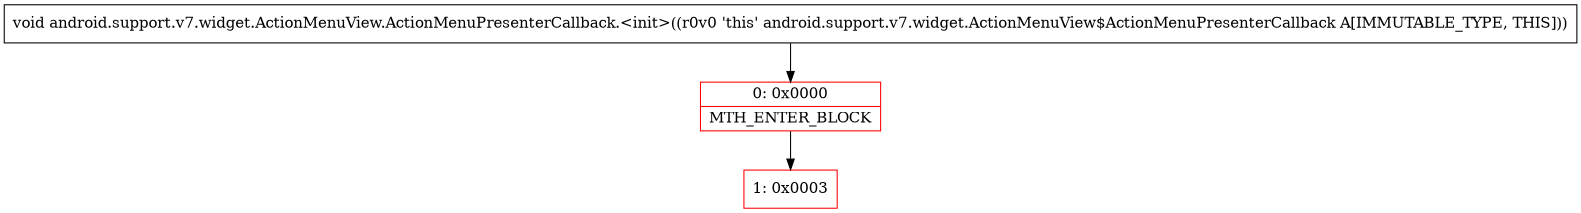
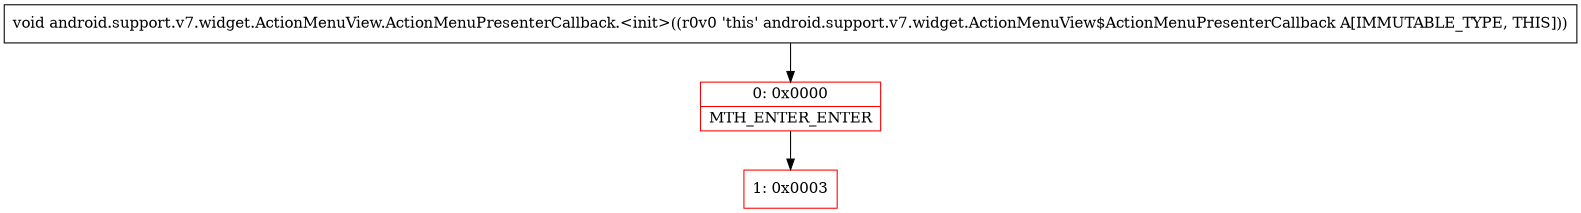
  digraph {
    node [color=red shape=record]
-   n1 [label="{0\:\ 0x0000|MTH_ENTER_BLOCK\l}"]
+   n1 [label="{0\:\ 0x0000|MTH_ENTER_ENTER\l}"]
    n2 [label="{1\:\ 0x0003}"]
    n3 [label="{void android.support.v7.widget.ActionMenuView.ActionMenuPresenterCallback.\<init\>((r0v0 'this' android.support.v7.widget.ActionMenuView$ActionMenuPresenterCallback A[IMMUTABLE_TYPE, THIS])) }" color=""]
    subgraph cluster_1 {
      label="R(0)"
    }
    n1 -> n2
    n3 -> n1
  }
